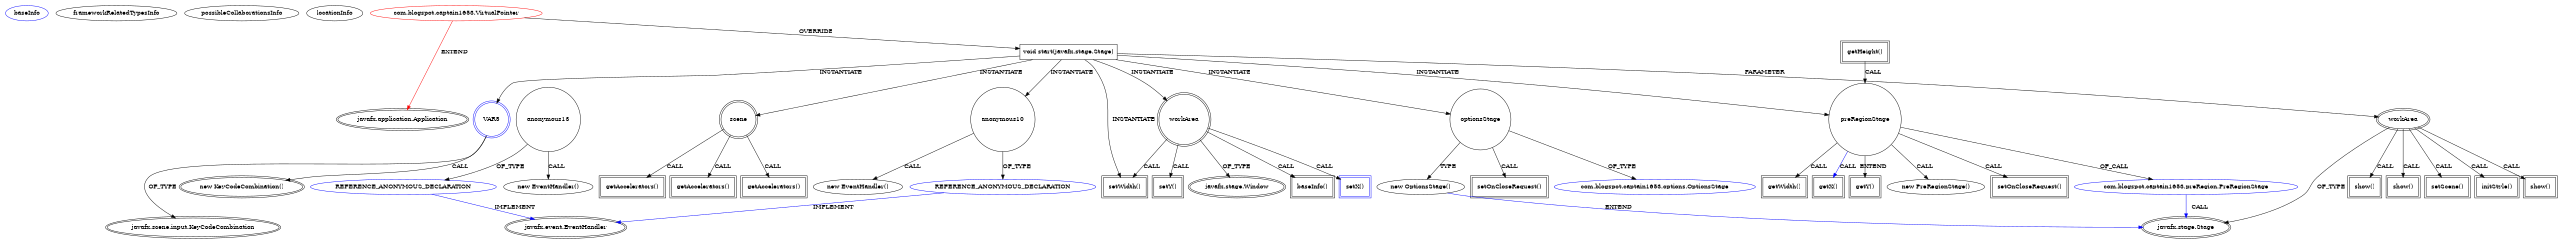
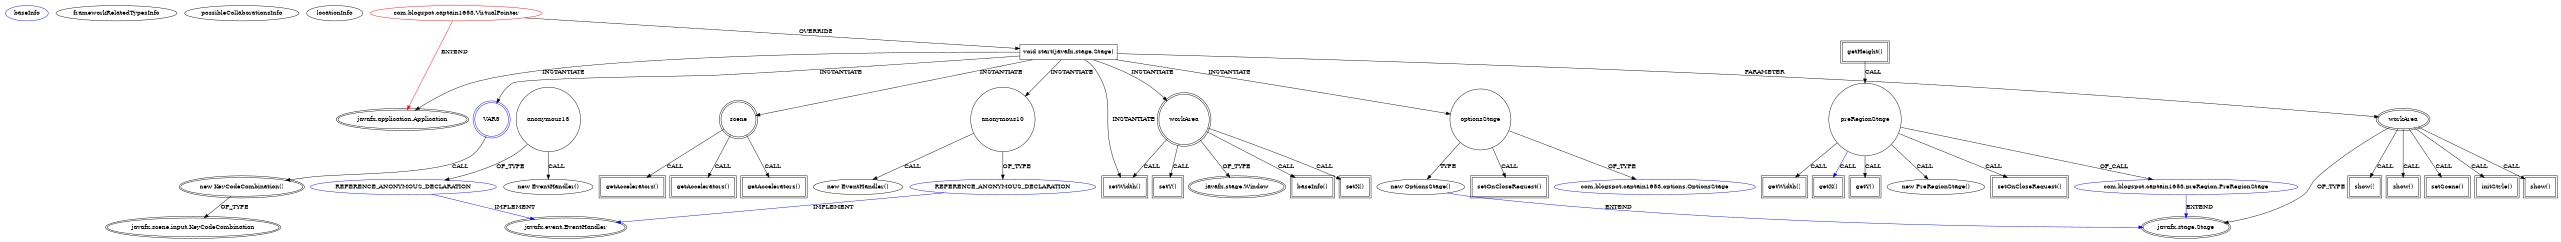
  digraph {
    node [isFrameworkType=true vertexType=INSIDE_CALL peripheries=2]
    baseInfo [category=extension_graph color=blue graphId=4886 isAnonymous=false possibleRelation=true isFrameworkType="" vertexType="" peripheries=""]
    frameworkRelatedTypesInfo [0="javafx.application.Application" isFrameworkType="" vertexType="" peripheries=""]
    possibleCollaborationsInfo [0="4886~OVERRIDING_METHOD_DECLARATION-INSTANTIATION-~javafx.application.Application ~javafx.event.EventHandler ~false~true" 1="4886~OVERRIDING_METHOD_DECLARATION-INSTANTIATION-~javafx.application.Application ~javafx.stage.Stage ~false~false" isFrameworkType="" vertexType="" peripheries=""]
    locationInfo [contextSignature=VirtualPointer filePath="/yorlov-VirtualPointer/VirtualPointer-master/src/com/blogspot/captain1653/VirtualPointer.java" graphId=4886 projectName="yorlov-VirtualPointer" isFrameworkType="" vertexType="" peripheries=""]
    n5 [color=red isFrameworkType=false label="com.blogspot.captain1653.VirtualPointer" vertexType=ROOT_CLIENT_CLASS_DECLARATION peripheries=""]
    n6 [label="javafx.application.Application" vertexType=FRAMEWORK_CLASS_TYPE]
    n7 [isFrameworkType=false label="void start(javafx.stage.Stage)" shape=box vertexType=OVERRIDING_METHOD_DECLARATION peripheries=""]
    n8 [label=workArea vertexType=PARAMETER_DECLARATION]
    n9 [isFrameworkType=false label=preRegionStage shape=circle vertexType=VARIABLE_EXPRESION peripheries=""]
    n10 [isFrameworkType=false label=optionsStage shape=circle vertexType=VARIABLE_EXPRESION peripheries=""]
    n11 [label=scene shape=circle vertexType=VARIABLE_EXPRESION]
    n12 [color=blue label=VAR5 shape=circle vertexType=VARIABLE_EXPRESION]
    n13 [isFrameworkType=false label=anonymous10 shape=circle vertexType=VARIABLE_EXPRESION peripheries=""]
    n14 [label=workArea shape=circle vertexType=VARIABLE_EXPRESION]
    n15 [label="setWidth()" shape=box]
    n16 [label="javafx.stage.Stage" vertexType=FRAMEWORK_CLASS_TYPE]
    n17 [label="setScene()" shape=box]
    n18 [label="initStyle()" shape=box]
    n19 [label="show()" shape=box]
    n20 [label="show()" shape=box]
    n21 [label="show()" shape=box]
    n22 [color=blue isFrameworkType=false label="com.blogspot.captain1653.preRegion.PreRegionStage" vertexType=REFERENCE_CLIENT_CLASS_DECLARATION peripheries=""]
    n23 [isFrameworkType=false label="new PreRegionStage()" vertexType=CONSTRUCTOR_CALL peripheries=""]
    n24 [label="setOnCloseRequest()" shape=box]
    n25 [label="getWidth()" shape=box]
    n26 [label="getX()" shape=box]
    n27 [label="getY()" shape=box]
    n28 [color=blue isFrameworkType=false label="com.blogspot.captain1653.options.OptionsStage" vertexType=REFERENCE_CLIENT_CLASS_DECLARATION peripheries=""]
    n29 [isFrameworkType=false label="new OptionsStage()" vertexType=CONSTRUCTOR_CALL peripheries=""]
    n30 [label="setOnCloseRequest()" shape=box]
    n31 [label="getAccelerators()" shape=box]
    n32 [label="getAccelerators()" shape=box]
    n33 [label="getAccelerators()" shape=box]
    n34 [label="javafx.scene.input.KeyCodeCombination" vertexType=FRAMEWORK_CLASS_TYPE]
    n35 [label="new KeyCodeCombination()" vertexType=CONSTRUCTOR_CALL]
    n36 [color=blue isFrameworkType=false label=REFERENCE_ANONYMOUS_DECLARATION vertexType=REFERENCE_ANONYMOUS_DECLARATION peripheries=""]
    n37 [isFrameworkType=false label="new EventHandler()" vertexType=CONSTRUCTOR_CALL peripheries=""]
    n38 [isFrameworkType=false label=anonymous13 shape=circle vertexType=VARIABLE_EXPRESION peripheries=""]
    n39 [color=blue isFrameworkType=false label=REFERENCE_ANONYMOUS_DECLARATION vertexType=REFERENCE_ANONYMOUS_DECLARATION peripheries=""]
    n40 [isFrameworkType=false label="new EventHandler()" vertexType=CONSTRUCTOR_CALL peripheries=""]
    n41 [label="javafx.stage.Window" vertexType=FRAMEWORK_CLASS_TYPE]
    n42 [label="baseInfo()" shape=box]
-   n43 [label="setX()" shape=box color=blue]
+   n43 [label="setX()" shape=box]
    n44 [label="setY()" shape=box]
    n45 [label="getHeight()" shape=box]
    n46 [label="javafx.event.EventHandler" vertexType=FRAMEWORK_INTERFACE_TYPE]
    n5 -> n6 [color=red label=EXTEND]
    n5 -> n7 [label=OVERRIDE]
    n7 -> n8 [label=PARAMETER]
-   n7 -> n9 [label=INSTANTIATE]
+   n7 -> n6 [label=INSTANTIATE]
    n7 -> n10 [label=INSTANTIATE]
    n7 -> n11 [label=INSTANTIATE]
    n7 -> n12 [label=INSTANTIATE]
    n7 -> n13 [label=INSTANTIATE]
    n7 -> n14 [label=INSTANTIATE]
    n7 -> n15 [label=INSTANTIATE]
    n8 -> n16 [label=OF_TYPE]
    n8 -> n17 [label=CALL]
    n8 -> n18 [label=CALL]
    n8 -> n19 [label=CALL]
    n8 -> n20 [label=CALL]
    n8 -> n21 [label=CALL]
    n9 -> n22 [label=OF_CALL]
    n9 -> n23 [label=CALL]
    n9 -> n24 [label=CALL]
    n9 -> n25 [label=CALL]
    n9 -> n26 [color=blue label=CALL]
-   n9 -> n27 [label=EXTEND]
+   n9 -> n27 [label=CALL]
    n10 -> n28 [label=OF_TYPE]
    n10 -> n29 [label=TYPE]
    n10 -> n30 [label=CALL]
    n11 -> n31 [label=CALL]
    n11 -> n32 [label=CALL]
    n11 -> n33 [label=CALL]
-   n12 -> n34 [label=OF_TYPE]
+   n35 -> n34 [label=OF_TYPE]
    n12 -> n35 [label=CALL]
    n13 -> n36 [label=OF_TYPE]
    n13 -> n37 [label=CALL]
    n14 -> n15 [label=CALL]
    n14 -> n41 [label=OF_TYPE]
    n14 -> n42 [label=CALL]
    n14 -> n43 [label=CALL]
    n14 -> n44 [label=CALL]
-   n22 -> n16 [color=blue label=CALL]
+   n22 -> n16 [color=blue label=EXTEND]
    n29 -> n16 [color=blue label=EXTEND]
    n36 -> n46 [color=blue label=IMPLEMENT]
    n38 -> n39 [label=OF_TYPE]
    n38 -> n40 [label=CALL]
    n39 -> n46 [color=blue label=IMPLEMENT]
    n45 -> n9 [label=CALL]
  }
